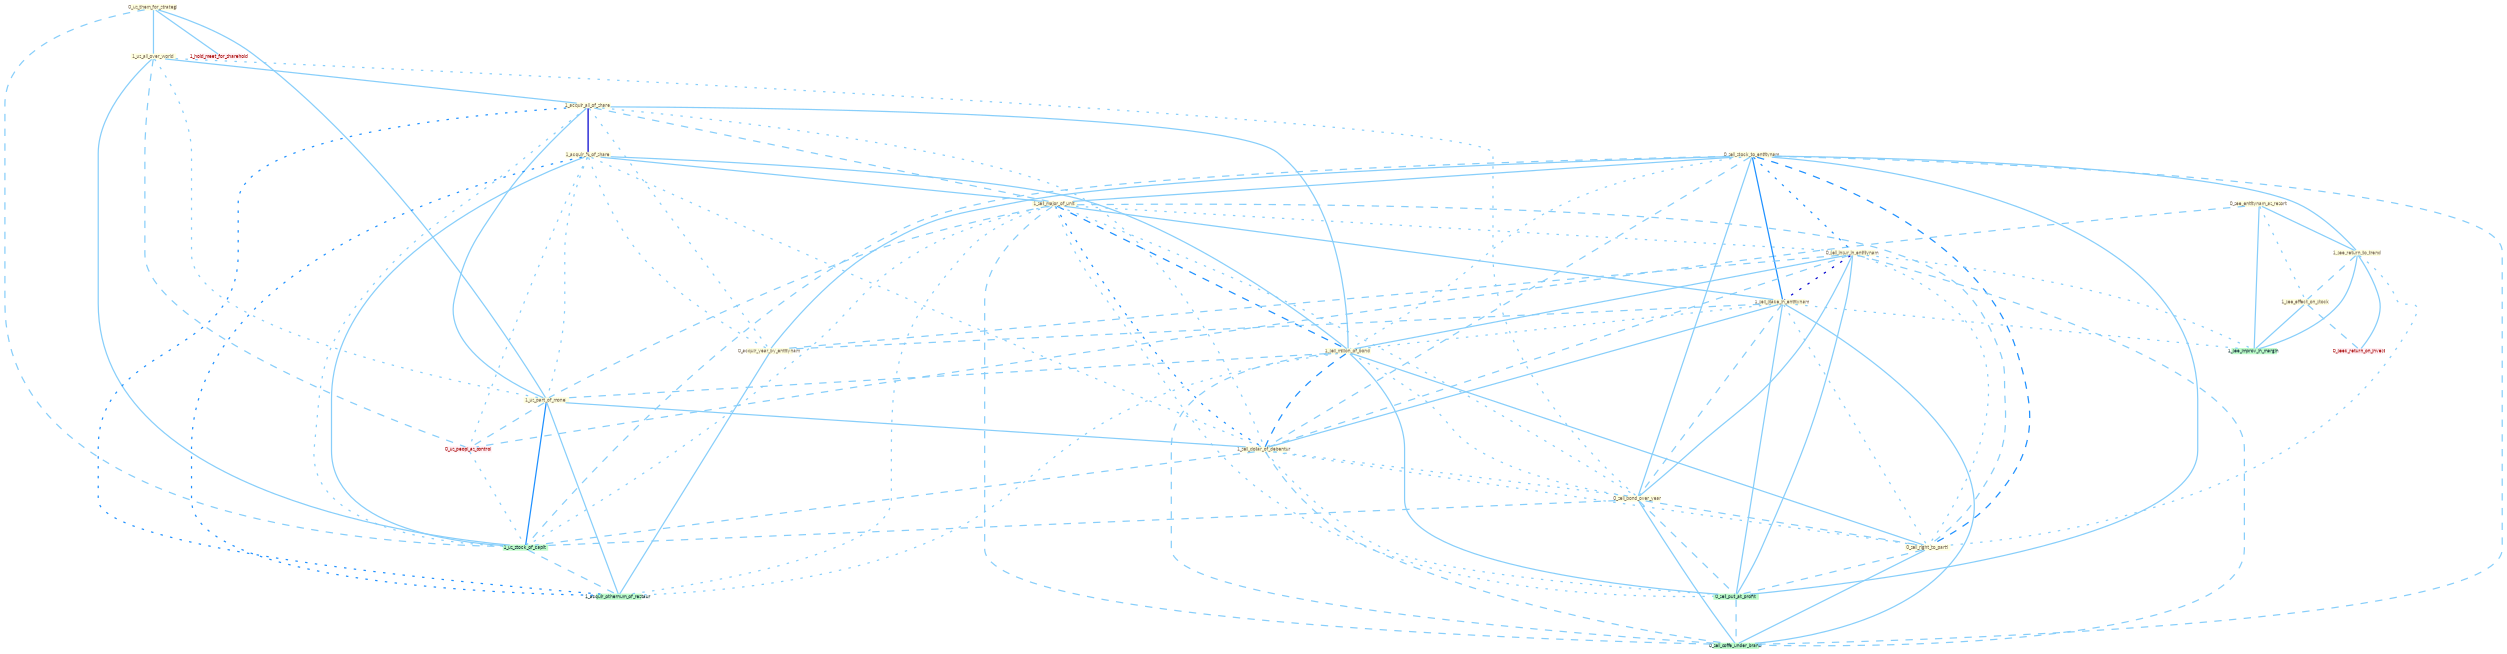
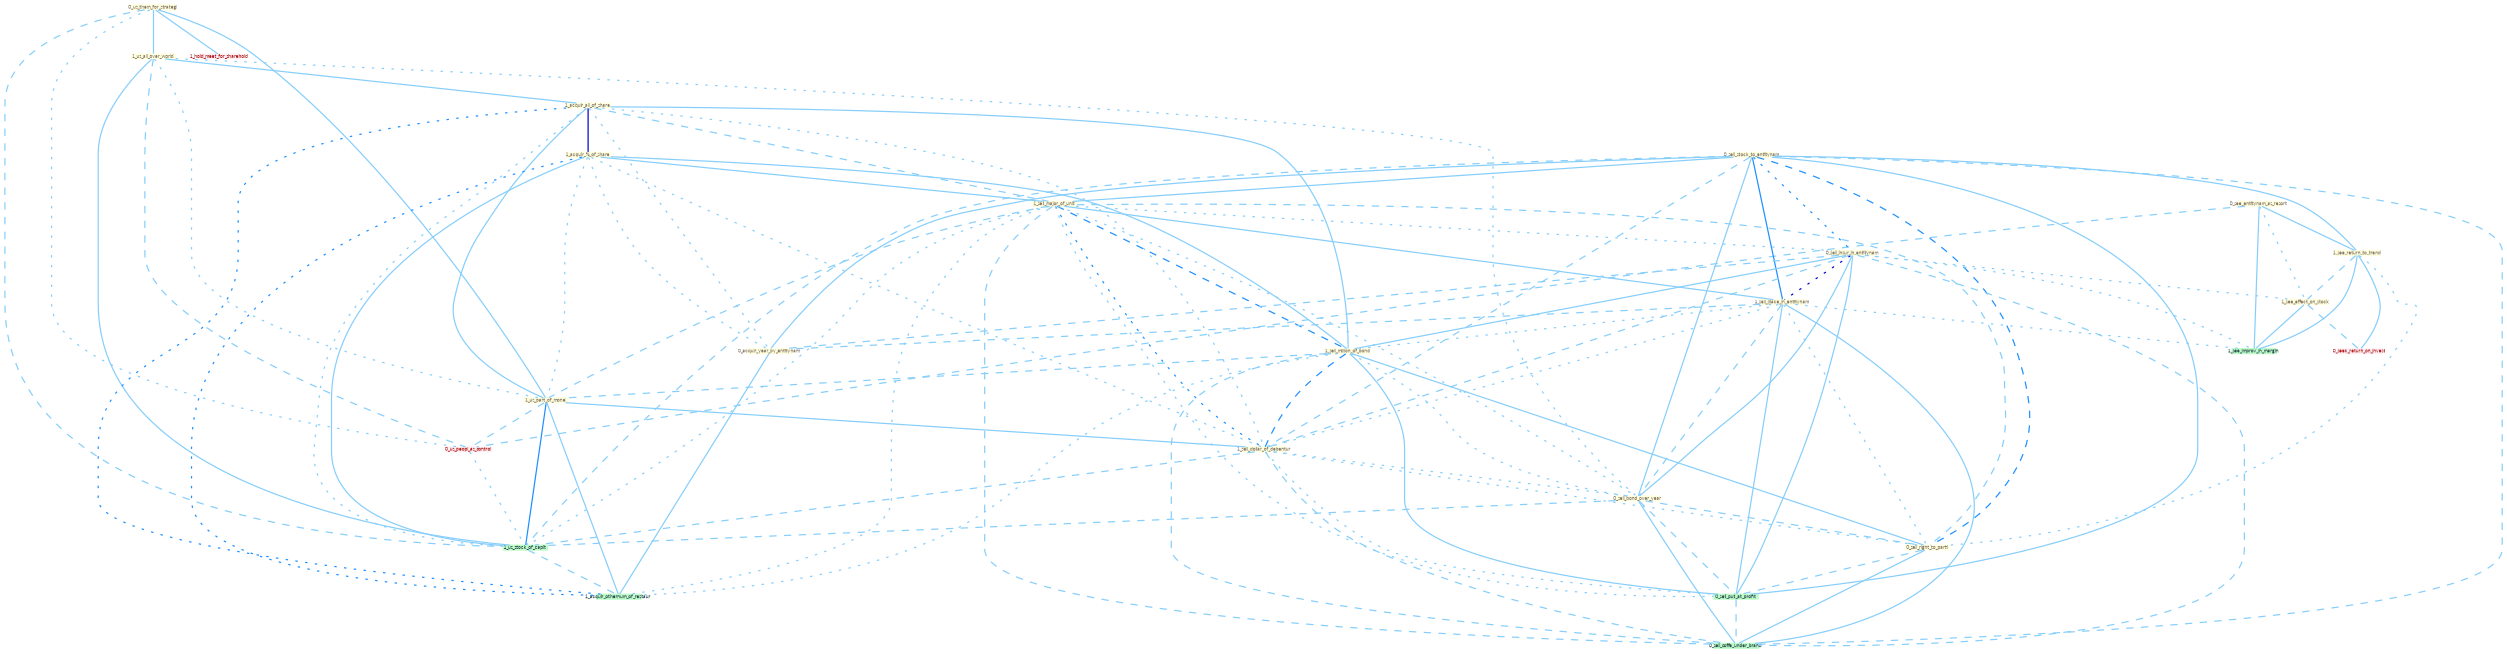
  graph {
    fontname=Lato
    node [color="#ffffe0" fixedsize=true fontcolor="#8b7d6b" fontname=Lato fontsize=4 shape=polygon style=filled]
    edge [color="#87cefa" fontname=Lato style=solid w=1]
    "0_us_them_for_strategi " [height=.06 width=.5]
    "0_see_entitynam_as_resort " [height=.06 width=.5]
    "1_us_all_over_world " [height=.06 width=.5]
    "1_acquir_all_of_share " [height=.06 width=.5]
    "1_acquir_%_of_share " [height=.06 width=.5]
    "0_sell_stock_to_entitynam " [height=.06 width=.5]
    "1_see_return_to_trend " [height=.06 width=.5]
    "1_sell_major_of_unit " [height=.06 width=.5]
    "0_sell_insur_in_entitynam " [height=.06 width=.5]
    "1_sell_stake_in_entitynam " [height=.06 width=.5]
    "1_see_effect_on_stock " [height=.06 width=.5]
    "1_sell_million_of_bond " [height=.06 width=.5]
    "1_us_part_of_monei " [height=.06 width=.5]
    "0_acquir_year_by_entitynam " [height=.06 width=.5]
    "1_sell_dollar_of_debentur " [height=.06 width=.5]
    "0_sell_bond_over_year " [height=.06 width=.5]
    "0_sell_right_to_parti " [height=.06 width=.5]
    "0_us_peopl_as_control " [color="#fff0f5" fontcolor="#b22222" height=.06 width=.5]
    "0_seek_return_on_invest " [color="#fff0f5" fontcolor="#b22222" height=.06 width=.5]
    "1_hold_meet_for_sharehold " [color="#fff0f5" fontcolor="#b22222" height=.06 width=.5]
    "1_us_stock_of_capit " [color="#BDFCC9" fontcolor="#2f4f4f" height=.06 width=.5]
    "1_see_improv_in_margin " [color="#BDFCC9" fontcolor="#2f4f4f" height=.06 width=.5]
    "1_acquir_othernum_of_restaur " [color="#BDFCC9" fontcolor="#2f4f4f" height=.06 width=.5]
    "0_sell_put_at_profit " [color="#BDFCC9" fontcolor="#2f4f4f" height=.06 width=.5]
    "0_sell_coffe_under_brand " [color="#BDFCC9" fontcolor="#2f4f4f" height=.06 width=.5]
    subgraph sub_1 {
      "0_us_them_for_strategi "
      "0_see_entitynam_as_resort "
      "1_us_all_over_world "
      "1_acquir_all_of_share "
      "1_acquir_%_of_share "
      "0_sell_stock_to_entitynam "
      "1_see_return_to_trend "
      "1_sell_major_of_unit "
      "0_sell_insur_in_entitynam "
      "1_sell_stake_in_entitynam "
      "1_see_effect_on_stock "
      "1_sell_million_of_bond "
      "1_us_part_of_monei "
      "0_acquir_year_by_entitynam "
      "1_sell_dollar_of_debentur "
      "0_sell_bond_over_year "
      "0_sell_right_to_parti "
    }
    subgraph sub_2 {
      "0_us_peopl_as_control "
      "0_seek_return_on_invest "
      "1_hold_meet_for_sharehold "
    }
    "0_us_them_for_strategi " -- "1_us_all_over_world "
    "0_us_them_for_strategi " -- "1_us_part_of_monei "
-   "1_acquir_%_of_share " -- "0_us_peopl_as_control " [style=dotted]
+   "0_us_them_for_strategi " -- "0_us_peopl_as_control " [style=dotted]
    "0_us_them_for_strategi " -- "1_hold_meet_for_sharehold "
    "0_us_them_for_strategi " -- "1_us_stock_of_capit " [style=dashed]
    "0_see_entitynam_as_resort " -- "1_see_return_to_trend "
    "0_see_entitynam_as_resort " -- "1_see_effect_on_stock " [style=dotted]
    "0_see_entitynam_as_resort " -- "0_us_peopl_as_control " [style=dashed]
    "0_see_entitynam_as_resort " -- "1_see_improv_in_margin "
    "1_us_all_over_world " -- "1_acquir_all_of_share "
    "1_us_all_over_world " -- "1_us_part_of_monei " [style=dotted]
    "1_us_all_over_world " -- "0_sell_bond_over_year " [style=dotted]
    "1_us_all_over_world " -- "0_us_peopl_as_control " [style=dashed]
    "1_us_all_over_world " -- "1_us_stock_of_capit "
    "1_acquir_all_of_share " -- "1_acquir_%_of_share " [color="#0000cd" w=3]
    "1_acquir_all_of_share " -- "1_sell_major_of_unit " [style=dashed]
    "1_acquir_all_of_share " -- "1_sell_million_of_bond "
    "1_acquir_all_of_share " -- "1_us_part_of_monei "
    "1_acquir_all_of_share " -- "0_acquir_year_by_entitynam " [style=dotted]
    "1_acquir_all_of_share " -- "1_sell_dollar_of_debentur " [style=dotted]
    "1_acquir_all_of_share " -- "1_us_stock_of_capit " [style=dotted]
    "1_acquir_all_of_share " -- "1_acquir_othernum_of_restaur " [color="#1e90ff" style=dotted w=2]
    "1_acquir_%_of_share " -- "1_sell_major_of_unit "
    "1_acquir_%_of_share " -- "1_sell_million_of_bond "
    "1_acquir_%_of_share " -- "1_us_part_of_monei " [style=dotted]
    "1_acquir_%_of_share " -- "0_acquir_year_by_entitynam " [style=dotted]
    "1_acquir_%_of_share " -- "1_sell_dollar_of_debentur " [style=dotted]
    "1_acquir_%_of_share " -- "1_us_stock_of_capit "
    "1_acquir_%_of_share " -- "1_acquir_othernum_of_restaur " [color="#1e90ff" style=dotted w=2]
    "0_sell_stock_to_entitynam " -- "1_see_return_to_trend "
    "0_sell_stock_to_entitynam " -- "1_sell_major_of_unit "
    "0_sell_stock_to_entitynam " -- "0_sell_insur_in_entitynam " [color="#1e90ff" style=dotted w=2]
    "0_sell_stock_to_entitynam " -- "1_sell_stake_in_entitynam " [color="#1e90ff" w=2]
-   "0_sell_stock_to_entitynam " -- "1_sell_million_of_bond " [style=dotted]
    "0_sell_stock_to_entitynam " -- "0_acquir_year_by_entitynam "
    "0_sell_stock_to_entitynam " -- "1_sell_dollar_of_debentur " [style=dashed]
    "0_sell_stock_to_entitynam " -- "0_sell_bond_over_year "
    "0_sell_stock_to_entitynam " -- "0_sell_right_to_parti " [color="#1e90ff" style=dashed w=2]
    "0_sell_stock_to_entitynam " -- "1_us_stock_of_capit " [style=dashed]
    "0_sell_stock_to_entitynam " -- "0_sell_put_at_profit "
    "0_sell_stock_to_entitynam " -- "0_sell_coffe_under_brand " [style=dashed]
    "1_see_return_to_trend " -- "1_see_effect_on_stock " [style=dashed]
    "1_see_return_to_trend " -- "0_sell_right_to_parti " [style=dotted]
    "1_see_return_to_trend " -- "0_seek_return_on_invest "
    "1_see_return_to_trend " -- "1_see_improv_in_margin "
    "1_sell_major_of_unit " -- "0_sell_insur_in_entitynam " [style=dotted]
    "1_sell_major_of_unit " -- "1_sell_stake_in_entitynam "
    "1_sell_major_of_unit " -- "1_sell_million_of_bond " [color="#1e90ff" style=dashed w=2]
    "1_sell_major_of_unit " -- "1_us_part_of_monei " [style=dashed]
    "1_sell_major_of_unit " -- "1_sell_dollar_of_debentur " [color="#1e90ff" style=dotted w=2]
    "1_sell_major_of_unit " -- "0_sell_bond_over_year " [style=dotted]
    "1_sell_major_of_unit " -- "0_sell_right_to_parti " [style=dashed]
    "1_sell_major_of_unit " -- "1_us_stock_of_capit " [style=dotted]
    "1_sell_major_of_unit " -- "1_acquir_othernum_of_restaur " [style=dotted]
    "1_sell_major_of_unit " -- "0_sell_put_at_profit " [style=dotted]
    "1_sell_major_of_unit " -- "0_sell_coffe_under_brand " [style=dashed]
    "0_sell_insur_in_entitynam " -- "1_sell_stake_in_entitynam " [color="#0000cd" style=dotted w=3]
    "0_sell_insur_in_entitynam " -- "1_sell_million_of_bond "
    "0_sell_insur_in_entitynam " -- "0_acquir_year_by_entitynam " [style=dashed]
    "0_sell_insur_in_entitynam " -- "1_sell_dollar_of_debentur " [style=dashed]
    "0_sell_insur_in_entitynam " -- "0_sell_bond_over_year "
-   "0_sell_insur_in_entitynam " -- "0_sell_right_to_parti " [style=dotted]
+   "0_sell_insur_in_entitynam " -- "1_see_effect_on_stock " [style=dotted]
    "0_sell_insur_in_entitynam " -- "1_see_improv_in_margin " [style=dotted]
    "0_sell_insur_in_entitynam " -- "0_sell_put_at_profit "
    "0_sell_insur_in_entitynam " -- "0_sell_coffe_under_brand " [style=dashed]
    "1_sell_stake_in_entitynam " -- "1_sell_million_of_bond " [style=dotted]
    "1_sell_stake_in_entitynam " -- "0_acquir_year_by_entitynam " [style=dashed]
-   "1_sell_stake_in_entitynam " -- "1_sell_dollar_of_debentur "
+   "1_sell_stake_in_entitynam " -- "1_sell_dollar_of_debentur " [style=dotted]
    "1_sell_stake_in_entitynam " -- "0_sell_bond_over_year " [style=dashed]
    "1_sell_stake_in_entitynam " -- "0_sell_right_to_parti " [style=dotted]
    "1_sell_stake_in_entitynam " -- "1_see_improv_in_margin " [style=dotted]
    "1_sell_stake_in_entitynam " -- "0_sell_put_at_profit "
    "1_sell_stake_in_entitynam " -- "0_sell_coffe_under_brand "
    "1_see_effect_on_stock " -- "0_seek_return_on_invest " [style=dashed]
    "1_see_effect_on_stock " -- "1_see_improv_in_margin "
    "1_sell_million_of_bond " -- "1_us_part_of_monei " [style=dashed]
    "1_sell_million_of_bond " -- "1_sell_dollar_of_debentur " [color="#1e90ff" style=dashed w=2]
    "1_sell_million_of_bond " -- "0_sell_bond_over_year " [style=dotted]
    "1_sell_million_of_bond " -- "0_sell_right_to_parti "
    "1_sell_million_of_bond " -- "1_acquir_othernum_of_restaur " [style=dotted]
    "1_sell_million_of_bond " -- "0_sell_put_at_profit "
    "1_sell_million_of_bond " -- "0_sell_coffe_under_brand " [style=dashed]
    "1_us_part_of_monei " -- "1_sell_dollar_of_debentur "
    "1_us_part_of_monei " -- "0_us_peopl_as_control " [style=dashed]
    "1_us_part_of_monei " -- "1_us_stock_of_capit " [color="#1e90ff" w=2]
    "1_us_part_of_monei " -- "1_acquir_othernum_of_restaur "
    "0_acquir_year_by_entitynam " -- "1_acquir_othernum_of_restaur "
    "1_sell_dollar_of_debentur " -- "0_sell_bond_over_year " [style=dotted]
    "1_sell_dollar_of_debentur " -- "0_sell_right_to_parti " [style=dotted]
    "1_sell_dollar_of_debentur " -- "1_us_stock_of_capit " [style=dashed]
    "1_sell_dollar_of_debentur " -- "0_sell_put_at_profit " [style=dotted]
    "1_sell_dollar_of_debentur " -- "0_sell_coffe_under_brand " [style=dashed]
    "0_sell_bond_over_year " -- "0_sell_right_to_parti " [style=dashed]
    "0_sell_bond_over_year " -- "1_us_stock_of_capit " [style=dashed]
    "0_sell_bond_over_year " -- "0_sell_put_at_profit " [style=dashed]
    "0_sell_bond_over_year " -- "0_sell_coffe_under_brand "
    "0_sell_right_to_parti " -- "0_sell_put_at_profit " [style=dashed]
    "0_sell_right_to_parti " -- "0_sell_coffe_under_brand "
    "0_us_peopl_as_control " -- "1_us_stock_of_capit " [style=dotted]
    "1_us_stock_of_capit " -- "1_acquir_othernum_of_restaur " [style=dashed]
    "0_sell_put_at_profit " -- "0_sell_coffe_under_brand " [style=dashed]
  }
